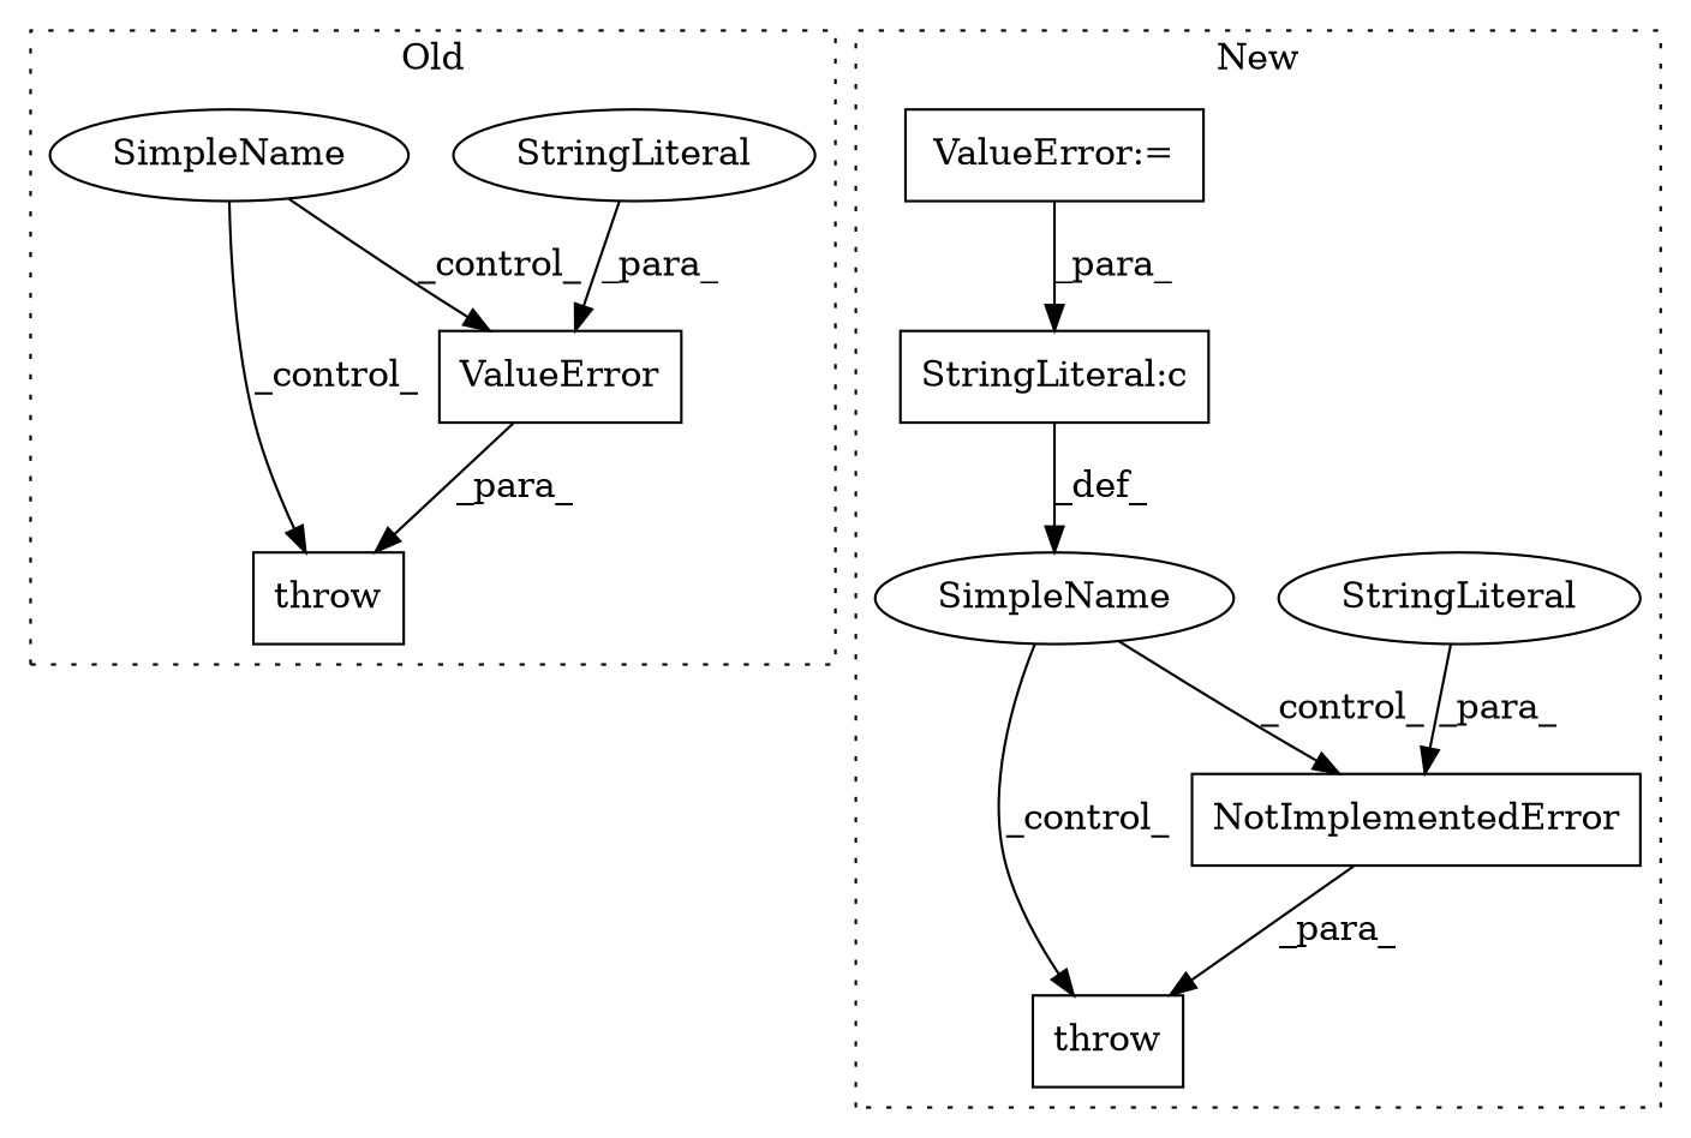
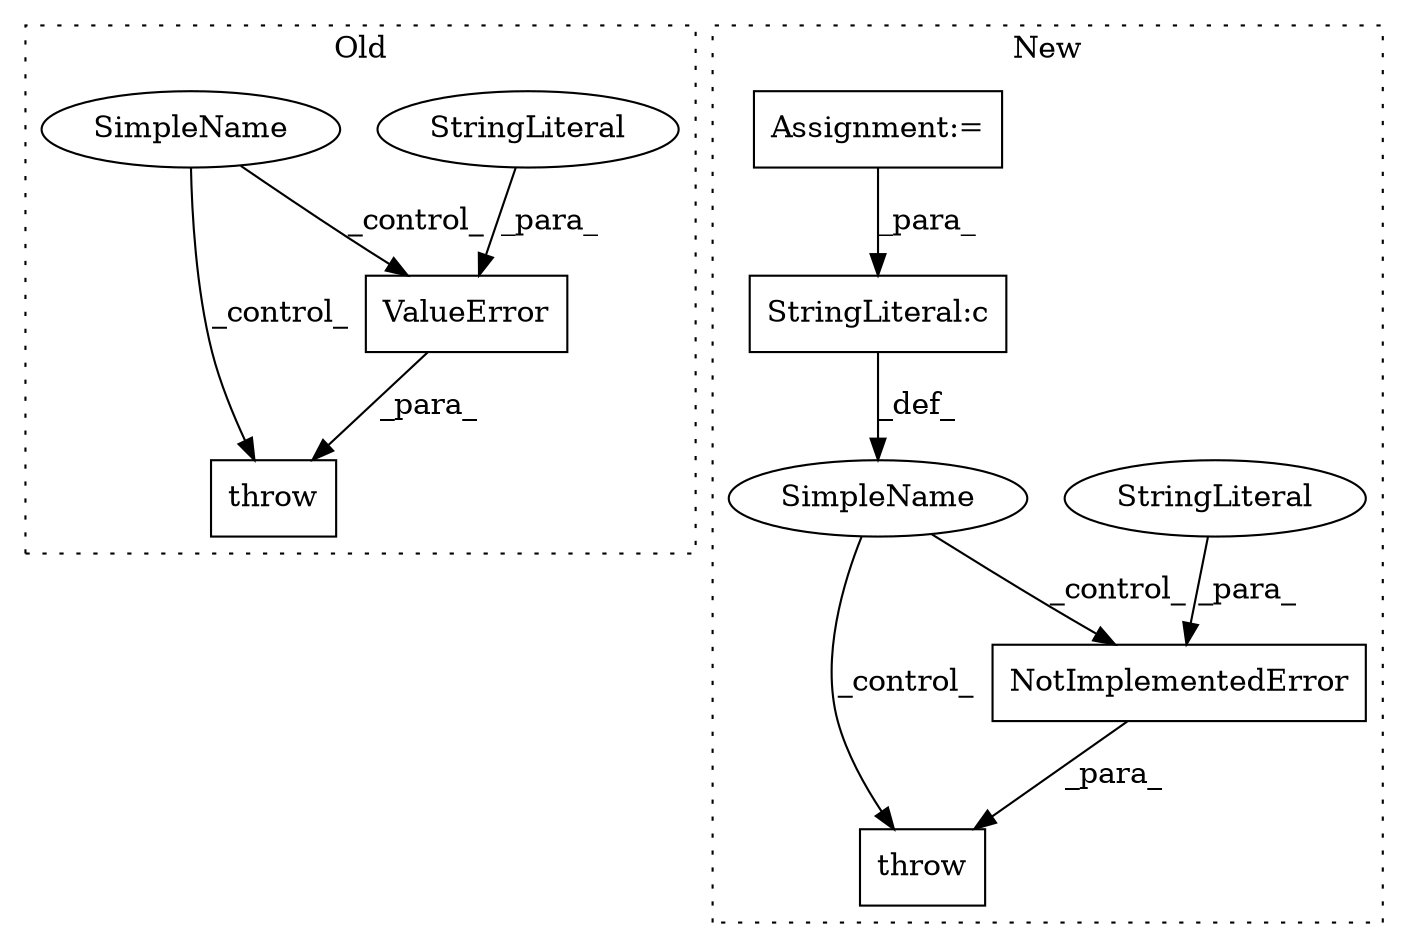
  digraph {
    node [a=32 shape=box]
    n1 [l="11,1" label=ValueError s="5183,5243"]
    n2 [a=53 l=6 label=throw s=5177]
    n3 [a=45 l=49 label=StringLiteral s=5194 shape=ellipse]
    n4 [a=42 label=SimpleName shape=ellipse]
    n5 [l="20,1" label=NotImplementedError s="1621,1685"]
    n6 [a=53 l=6 label=throw s=1615]
    n7 [a=45 l=44 label=StringLiteral s=1641 shape=ellipse]
    n8 [a=42 label=SimpleName shape=ellipse]
    n9 [a=27 l=4 label="StringLiteral:c" s=1301]
-   n10 [a=7 l=1 label="ValueError:=" s=1077]
+   n10 [a=7 l=1 label="Assignment:=" s=1077]
    subgraph cluster_1 {
      label=Old
      style=dotted
      n1
      n2
      n3
      n4
    }
    subgraph cluster_2 {
      label=New
      style=dotted
      n5
      n6
      n7
      n8
      n9
      n10
    }
    n1 -> n2 [label=_para_]
    n3 -> n1 [label=_para_]
    n4 -> n1 [label=_control_]
    n4 -> n2 [label=_control_]
    n5 -> n6 [label=_para_]
    n7 -> n5 [label=_para_]
    n8 -> n5 [label=_control_]
    n8 -> n6 [label=_control_]
    n9 -> n8 [label=_def_]
    n10 -> n9 [label=_para_]
  }
